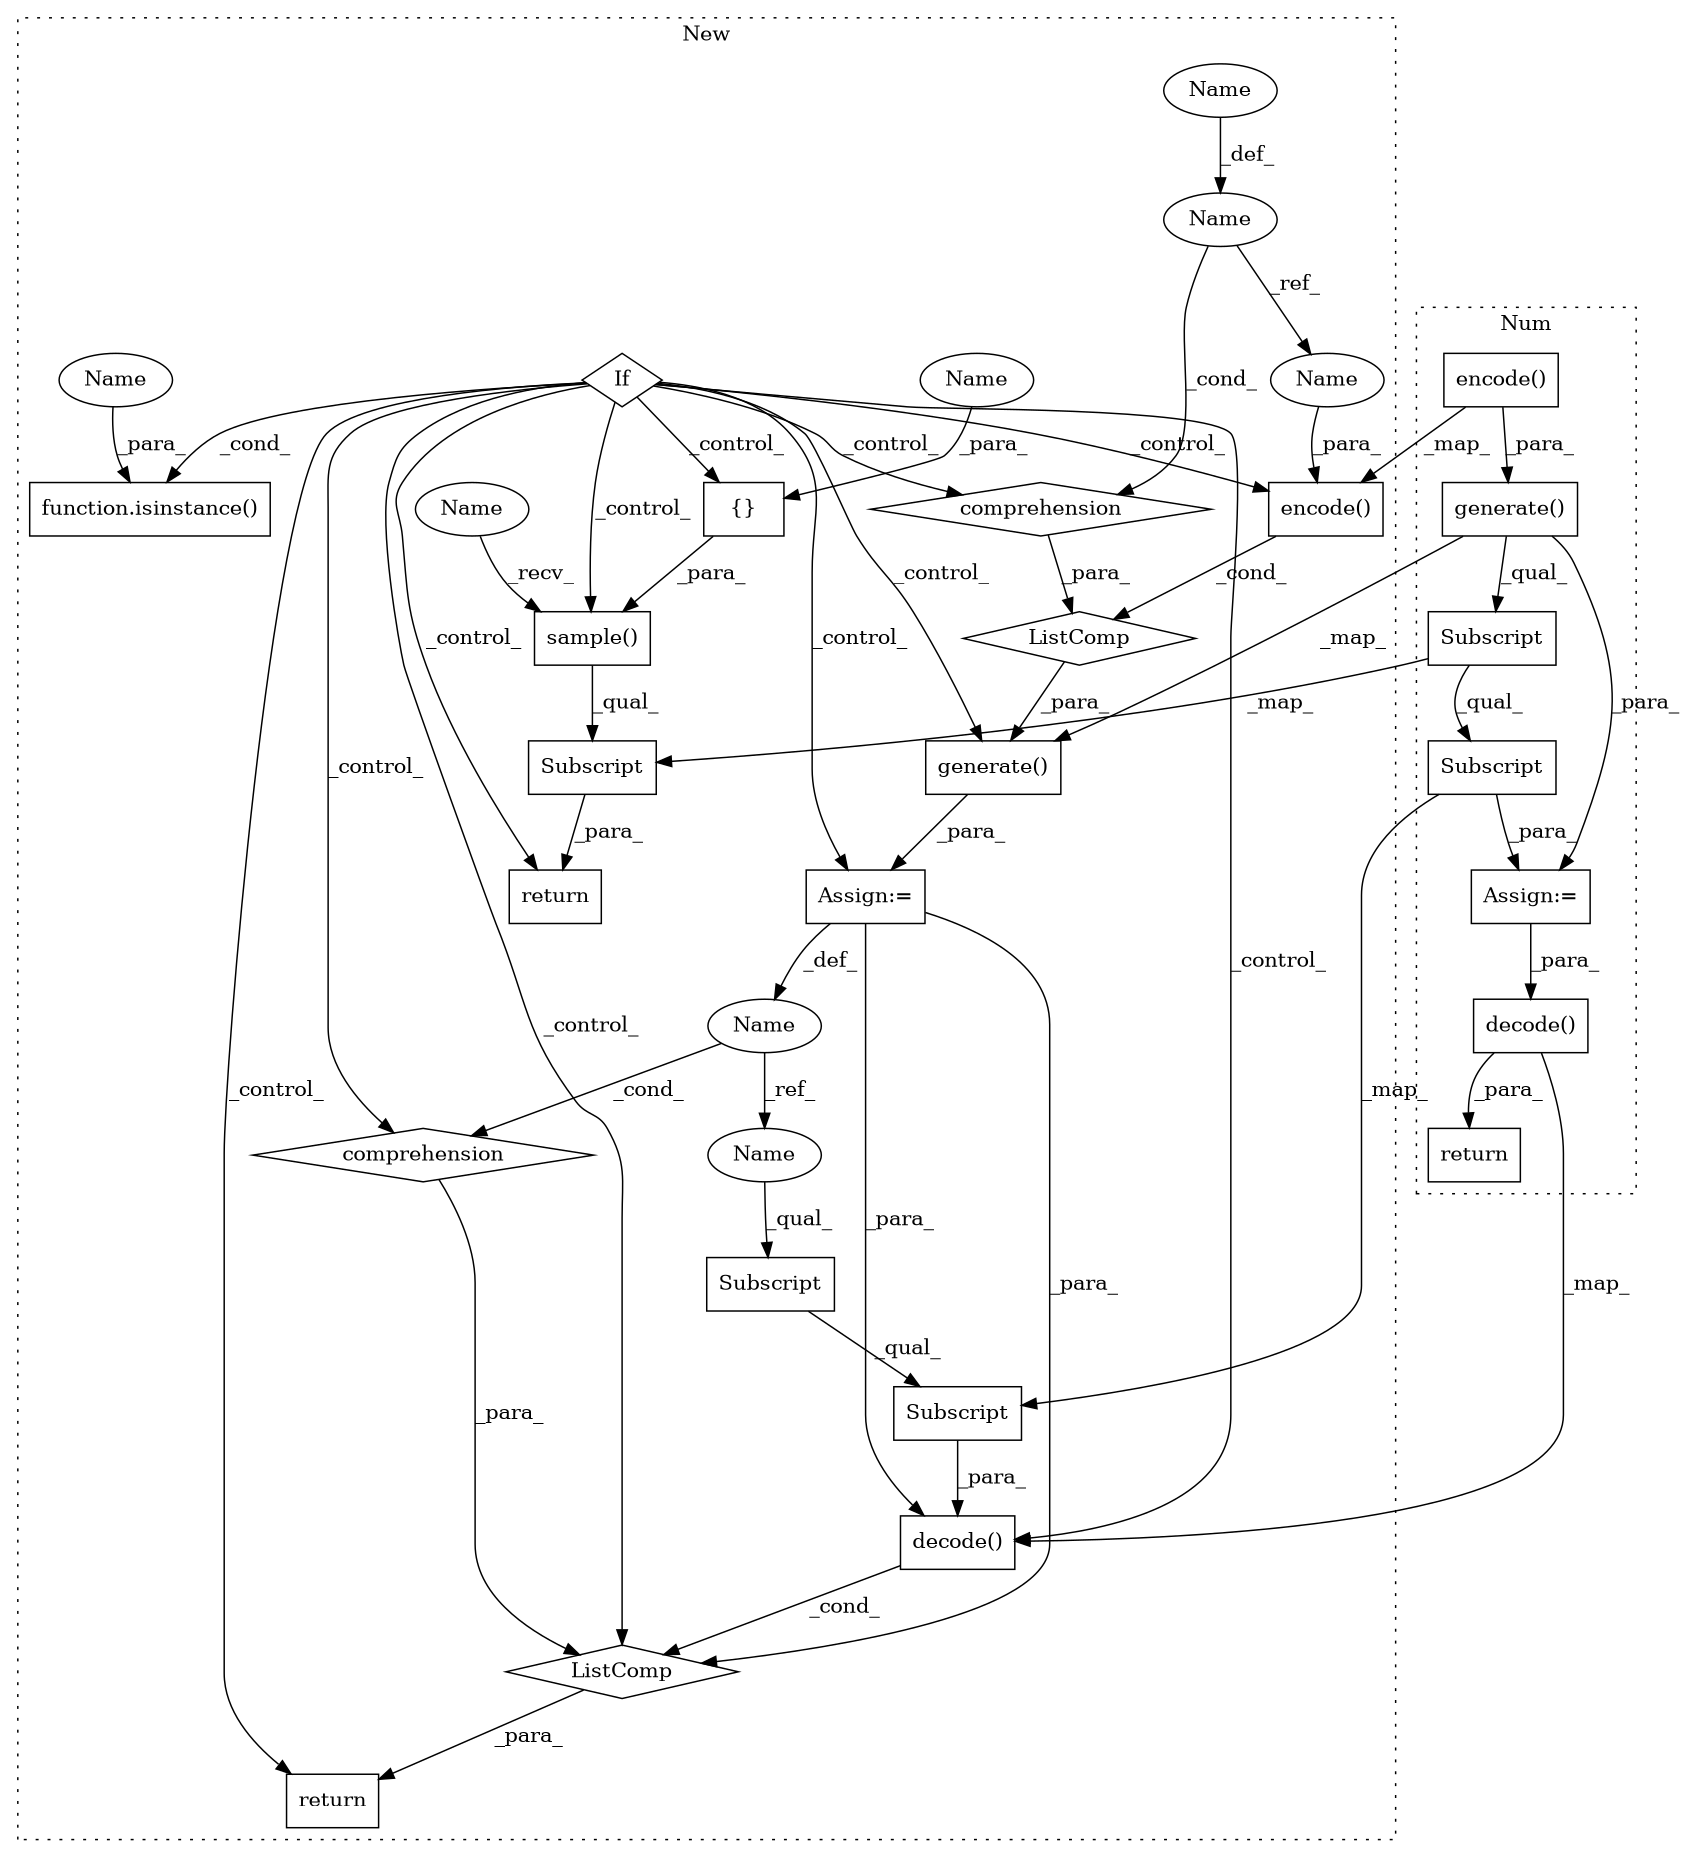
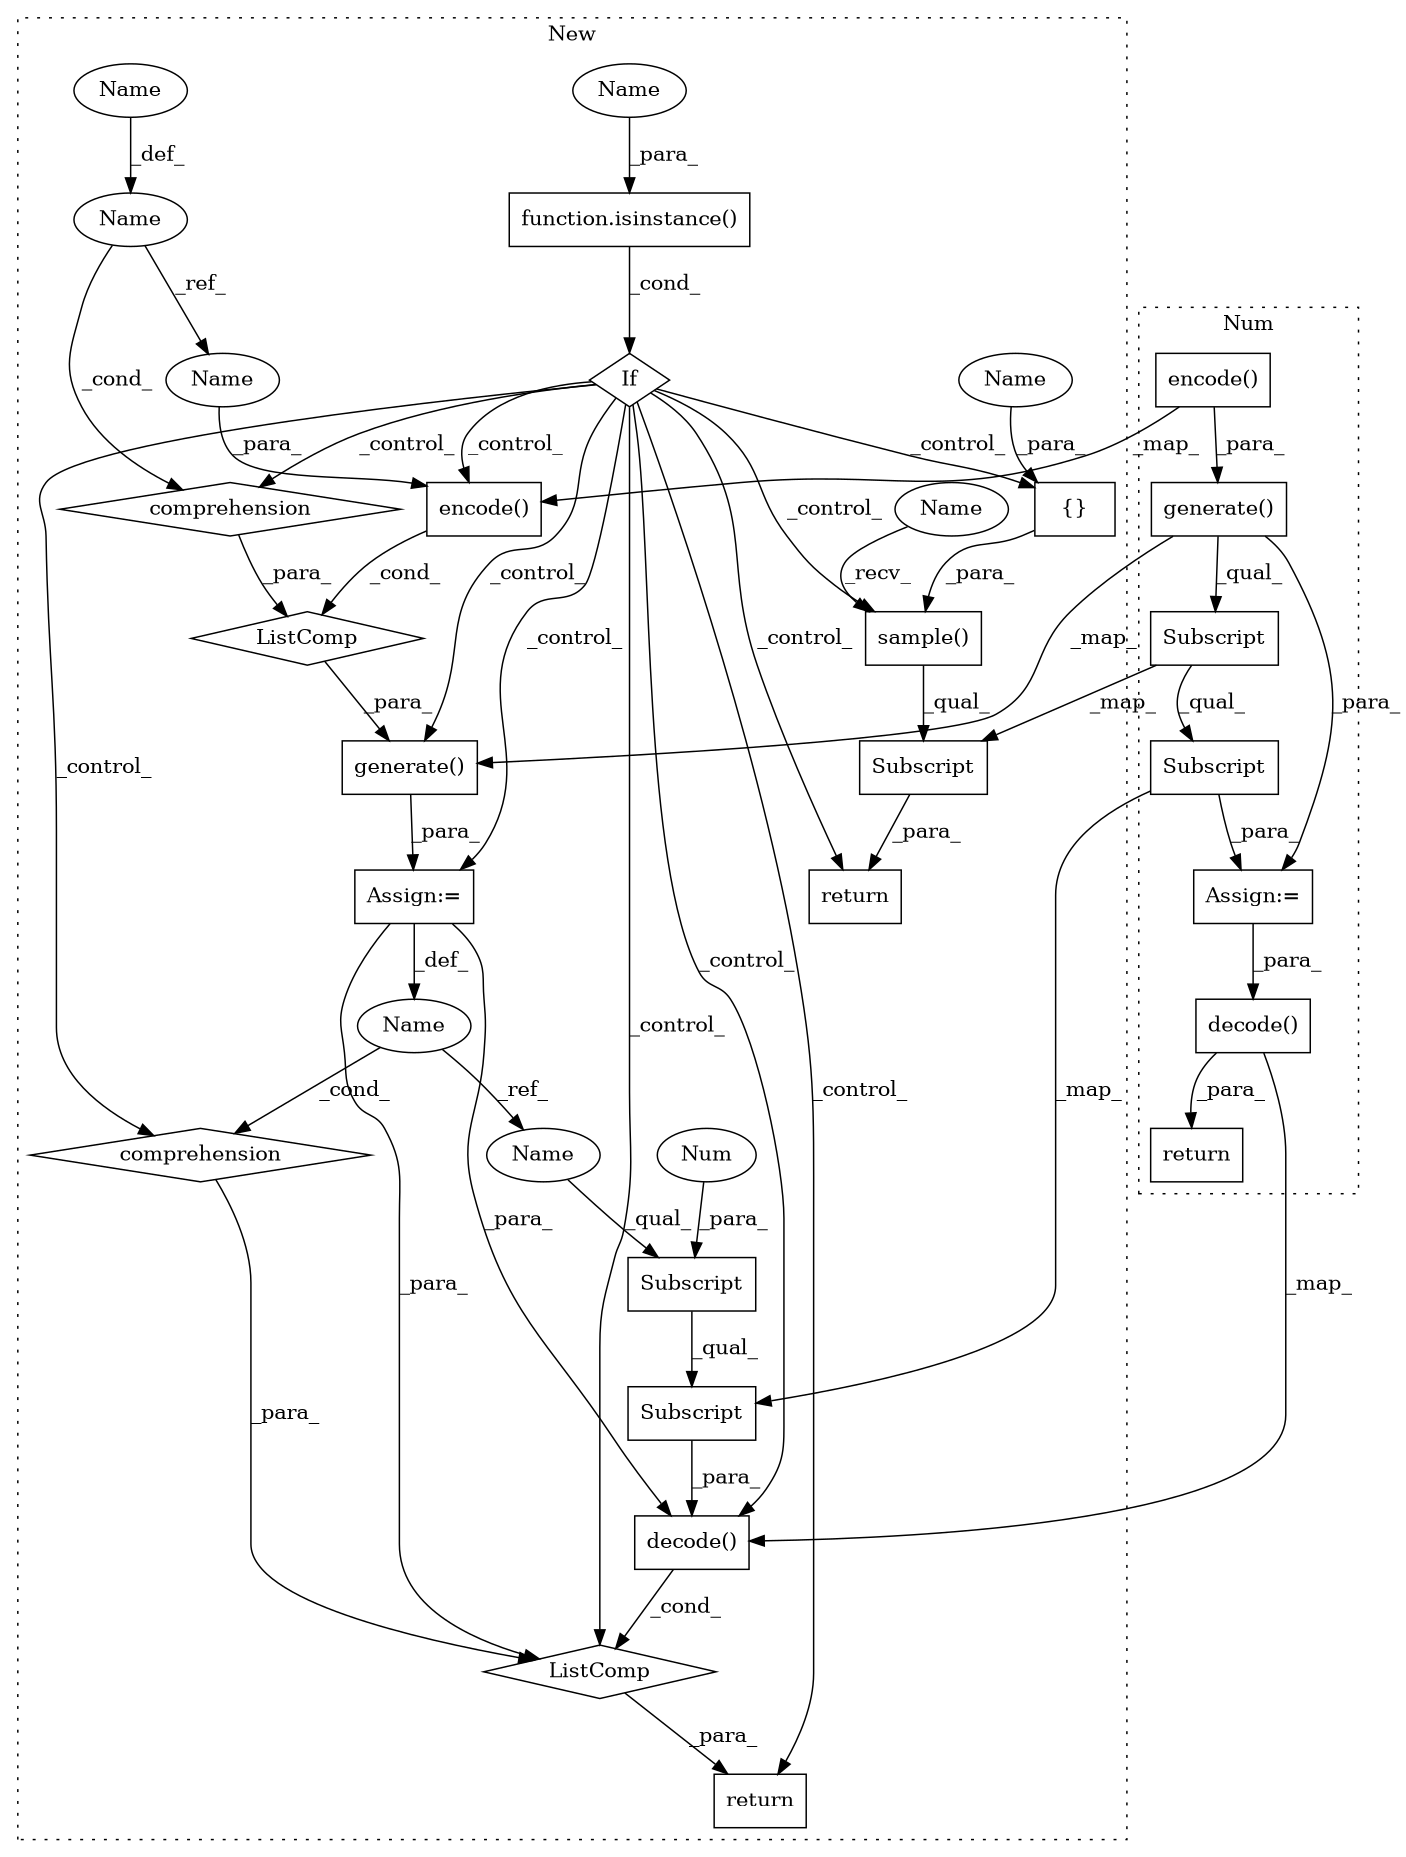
  digraph {
    node [a=75 l=3 s="4053,0" shape=box]
    n1 [a=93 l=7 label=return s=4120]
    n2 [l="14,11" label="generate()" s="4053,4087"]
    n3 [a=63 l="58,0" label=Subscript]
    n4 [l="12,1" label="decode()" s="4127,4143"]
    n5 [a=63 l="48,0" label=Subscript]
    n6 [l="12,1" label="encode()" s="4016,4036"]
    n7 [a=68 label="Assign:=" s=4050]
    n8 [l="12,39" label="sample()" s="4290,4313"]
    n9 [a=93 l=7 label=return s=4283]
    n10 [a=96 label=If s=4240 shape=diamond]
    n11 [a=93 l=7 label=return s=4528]
    n12 [a=106 l=49 label=ListComp s=4386 shape=diamond]
    n13 [a=45 label=comprehension s=4409 shape=diamond]
    n14 [a=68 label="Assign:=" s=4457]
    n15 [l="14,11" label="generate()" s="4460,4508"]
    n16 [a=63 l="18,0" label=Subscript s="4548,0"]
    n17 [l="12,1" label="decode()" s="4536,4566"]
    n18 [a=63 l="65,0" label=Subscript s="4290,0"]
    n19 [a=59 l="1,0" label="{}" s="4302,4312"]
    n20 [a=63 l="8,0" label=Subscript s="4548,0"]
    n21 [a=87 l=5 label=Name s=4572 shape=ellipse]
    n22 [a=45 label=comprehension s=4568 shape=diamond]
    n23 [a=106 l=60 label=ListComp s=4535 shape=diamond]
    n24 [l="11,1" label="function.isinstance()" s="4243,4268"]
    n25 [a=87 l=8 label=Name s=4413 shape=ellipse]
    n26 [l="12,1" label="encode()" s="4387,4407"]
+   n27 [a=76 l=1 label=Num s=4554 shape=ellipse]
    n28 [a=87 l=4 label=Name s=4290 shape=ellipse]
    n29 [a=87 l=9 label=Name s=4425 shape=ellipse]
    n30 [a=87 l=9 label=Name s=4303 shape=ellipse]
    n31 [a=87 l=9 label=Name s=4254 shape=ellipse]
    n32 [a=87 l=5 label=Name s=4548 shape=ellipse]
    n33 [a=87 l=8 label=Name s=4399 shape=ellipse]
    subgraph cluster_1 {
      label=Num
      style=dotted
      n1
      n2
      n3
      n4
      n5
      n6
      n7
    }
    subgraph cluster_2 {
      label=New
      style=dotted
      n8
      n9
      n10
      n11
      n12
      n13
      n14
      n15
      n16
      n17
      n18
      n19
      n20
      n21
      n22
      n23
      n24
      n25
      n26
+     n27
      n28
      n29
      n30
      n31
      n32
      n33
    }
    n2 -> n5 [label=_qual_]
    n2 -> n7 [label=_para_]
    n2 -> n15 [label=_map_]
    n3 -> n7 [label=_para_]
    n3 -> n16 [label=_map_]
    n4 -> n1 [label=_para_]
    n4 -> n17 [label=_map_]
    n5 -> n3 [label=_qual_]
    n5 -> n18 [label=_map_]
    n6 -> n2 [label=_para_]
    n6 -> n26 [label=_map_]
    n7 -> n4 [label=_para_]
    n8 -> n18 [label=_qual_]
    n10 -> n8 [label=_control_]
    n10 -> n9 [label=_control_]
    n10 -> n11 [label=_control_]
    n10 -> n13 [label=_control_]
    n10 -> n14 [label=_control_]
    n10 -> n15 [label=_control_]
    n10 -> n17 [label=_control_]
    n10 -> n19 [label=_control_]
    n10 -> n22 [label=_control_]
    n10 -> n23 [label=_control_]
    n10 -> n26 [label=_control_]
    n12 -> n15 [label=_para_]
    n13 -> n12 [label=_para_]
    n14 -> n17 [label=_para_]
    n14 -> n21 [label=_def_]
    n14 -> n23 [label=_para_]
    n15 -> n14 [label=_para_]
    n16 -> n17 [label=_para_]
    n17 -> n23 [label=_cond_]
    n18 -> n9 [label=_para_]
    n19 -> n8 [label=_para_]
    n20 -> n16 [label=_qual_]
    n21 -> n22 [label=_cond_]
    n21 -> n32 [label=_ref_]
    n22 -> n23 [label=_para_]
    n23 -> n11 [label=_para_]
-   n10 -> n24 [label=_cond_]
+   n24 -> n10 [label=_cond_]
    n25 -> n13 [label=_cond_]
    n25 -> n33 [label=_ref_]
    n26 -> n12 [label=_cond_]
+   n27 -> n20 [label=_para_]
    n28 -> n8 [label=_recv_]
    n29 -> n25 [label=_def_]
    n30 -> n19 [label=_para_]
    n31 -> n24 [label=_para_]
    n32 -> n20 [label=_qual_]
    n33 -> n26 [label=_para_]
  }
